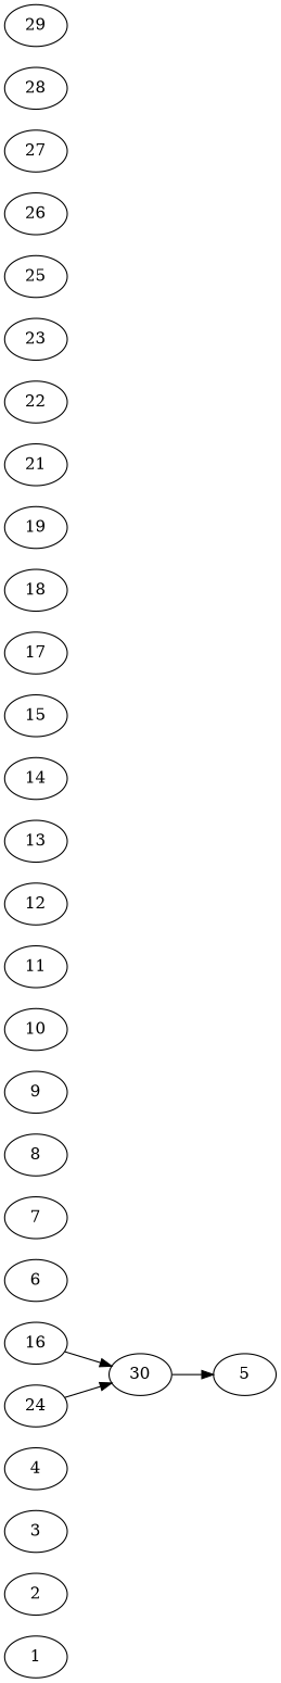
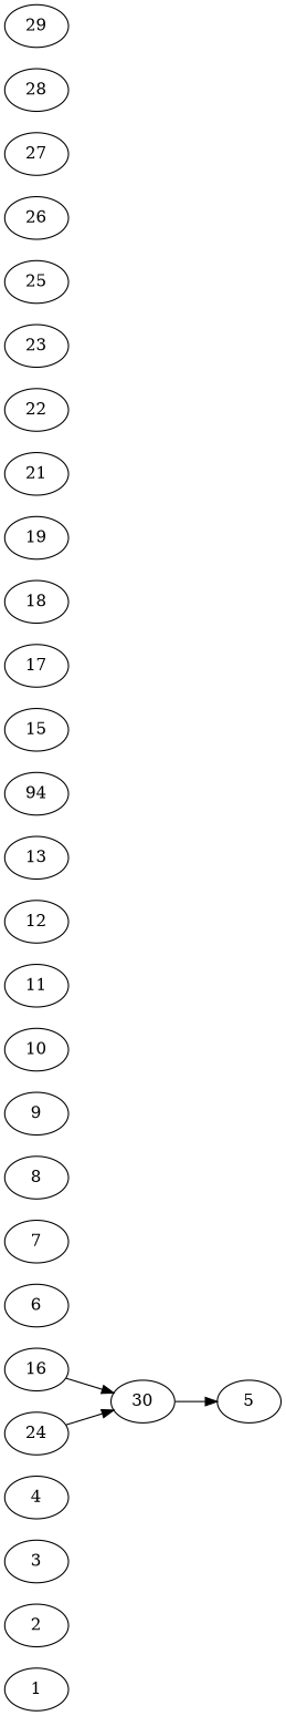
  digraph {
    rankdir=LR
    node [alpha=0.19]
    1 [alpha=0.02 expect_size=30138368]
    2 [alpha=0.17 expect_size=16163840]
    3 [expect_size=34014208]
    4 [alpha=0.00 expect_size=46488576]
    5 [alpha=0.15 expect_size=49950720]
    30 [alpha=0.06 expect_size=50460672]
    6 [alpha=0.10 expect_size=30917632]
    7 [alpha=0.20 expect_size=49036288]
    8 [expect_size=31414272]
    9 [alpha=0.02 expect_size=19099648]
    10 [alpha=0.20 expect_size=9320448]
    11 [alpha=0.14 expect_size=29471744]
    12 [alpha=0.17 expect_size=34134016]
    13 [alpha=0.06 expect_size=27587584]
-   14 [alpha=0.07 expect_size=24289280]
+   14 [alpha=0.07 expect_size=24289280 label=94]
    15 [alpha=0.10 expect_size=24500224]
    16 [alpha=0.20 expect_size=13473792]
    17 [alpha=0.01 expect_size=37707776]
    18 [alpha=0.15 expect_size=37227520]
    19 [alpha=0.15 expect_size=35131392]
    21 [alpha=0.06 expect_size=38037504]
    22 [alpha=0.12 expect_size=24856576]
    23 [alpha=0.10 expect_size=18874368]
    24 [alpha=0.05 expect_size=32069632]
    25 [expect_size=49729536]
    26 [alpha=0.04 expect_size=25516032]
    27 [alpha=0.08 expect_size=25347072]
    28 [alpha=0.03 expect_size=27588608]
    29 [alpha=0.03 expect_size=15247360]
    30 -> 5
    16 -> 30
    24 -> 30
  }
